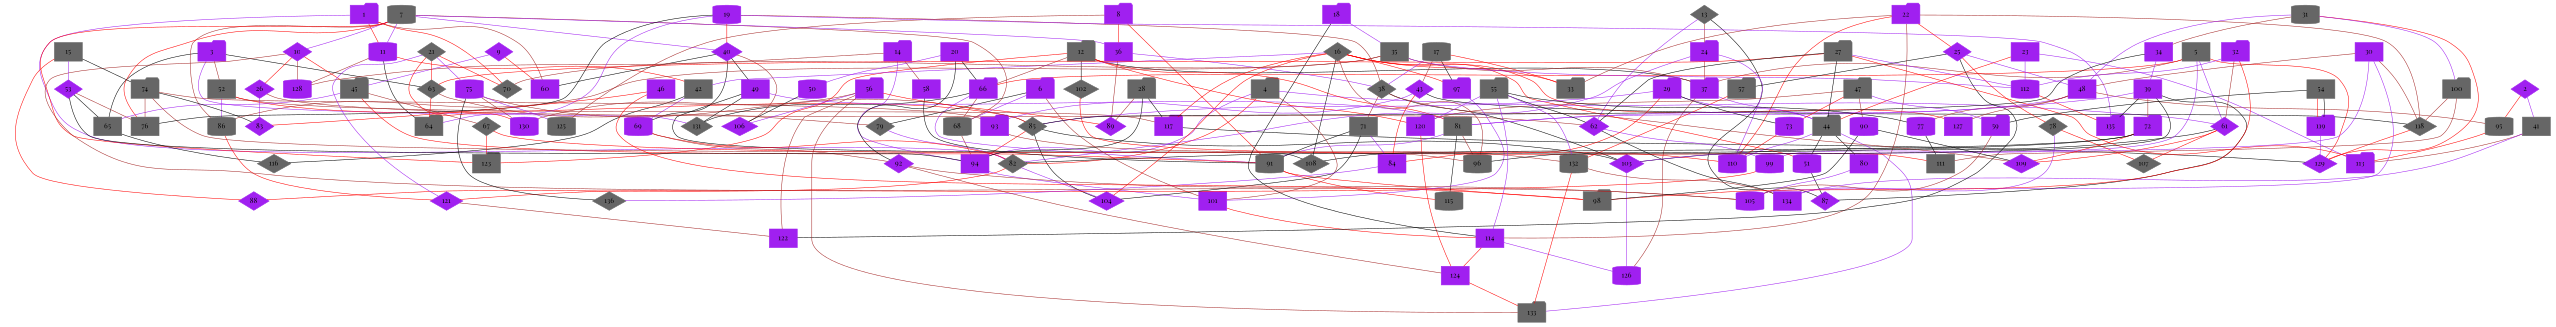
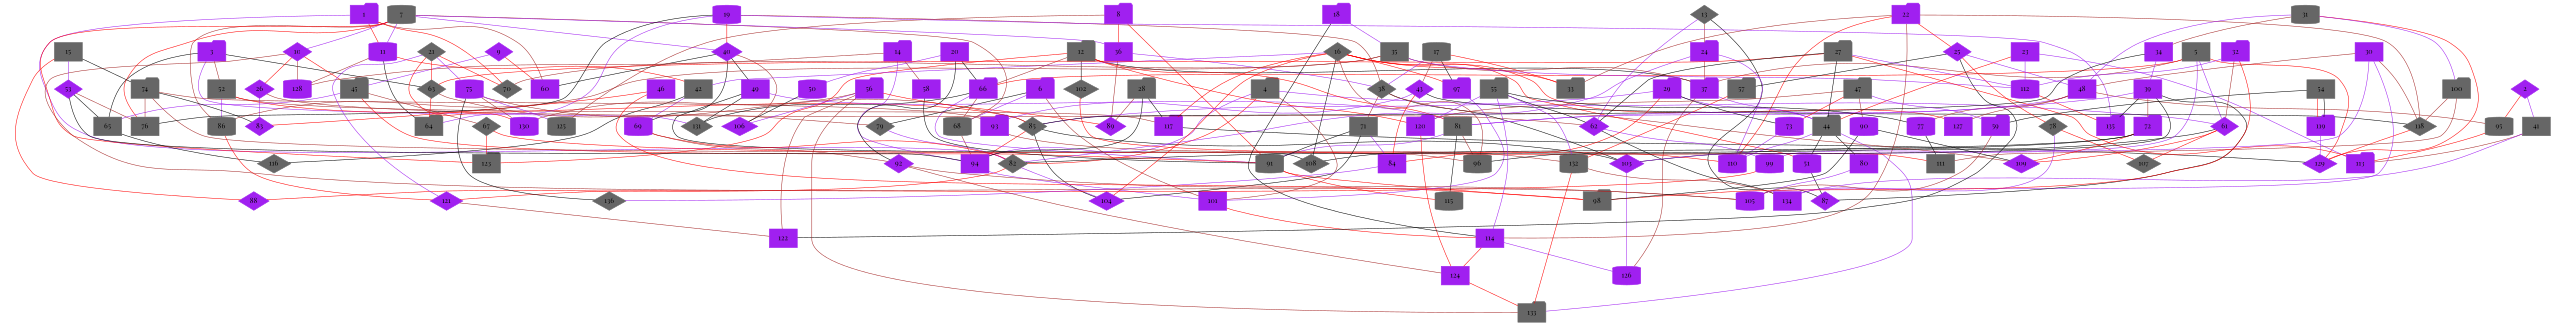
  graph {
    fontname="Playfair Display"
    node [color=purple fontname="Playfair Display" shape=diamond style=filled]
    edge [color=purple fontname="Playfair Display"]
    1 [shape=folder]
    11 [shape=cylinder]
    60 [shape=box]
    70 [color=gray40]
    82 [color=gray40]
    128 [shape=cylinder]
    42 [color=gray40 shape=box]
    64 [color=gray40 shape=folder]
    88
    104
    41 [color=gray40 shape=box]
    2
    95 [color=gray40 shape=cylinder]
    113 [shape=folder]
    134 [shape=box]
    3 [shape=folder]
    52 [color=gray40 shape=box]
    63 [color=gray40]
    65 [color=gray40 shape=box]
    131 [color=gray40]
    86 [color=gray40 shape=cylinder]
    117 [shape=folder]
    85 [color=gray40]
    79 [color=gray40]
    116 [color=gray40]
    4 [color=gray40 shape=folder]
    61
    94 [shape=box]
    101 [shape=box]
    103
    109
    107 [color=gray40]
    114 [shape=box]
    5 [color=gray40 shape=box]
    37 [shape=folder]
    66 [shape=folder]
    99 [shape=cylinder]
    129
    44 [color=gray40 shape=folder]
    126 [shape=cylinder]
    68 [color=gray40 shape=cylinder]
    91 [color=gray40 shape=cylinder]
    121
    6 [shape=folder]
    7 [color=gray40 shape=cylinder]
    10
    36 [shape=box]
    40
    76 [color=gray40 shape=box]
    123 [color=gray40 shape=folder]
    45 [color=gray40 shape=folder]
    26
    105 [shape=cylinder]
    38 [color=gray40]
    89
    49 [shape=box]
    69 [shape=cylinder]
    106
    8 [shape=folder]
    125 [color=gray40 shape=cylinder]
    98 [color=gray40 shape=folder]
    115 [color=gray40 shape=cylinder]
    9
    67 [color=gray40]
    62
    83
    12 [color=gray40 shape=folder]
    81 [color=gray40 shape=box]
    102 [color=gray40]
    120 [shape=folder]
    96 [color=gray40 shape=cylinder]
    111 [color=gray40 shape=box]
    124 [shape=box]
    13 [color=gray40]
    24 [shape=folder]
    87
    110 [shape=cylinder]
    14 [shape=folder]
    58 [shape=box]
    15 [color=gray40 shape=box]
    53
    74 [color=gray40 shape=folder]
    93 [shape=folder]
    16 [color=gray40]
    33 [color=gray40 shape=folder]
    51 [shape=cylinder]
    97 [shape=folder]
    108 [color=gray40]
    127 [shape=box]
    17 [color=gray40 shape=cylinder]
    43
    71 [color=gray40 shape=box]
    118 [color=gray40]
    84 [shape=box]
    18 [shape=folder]
    35 [color=gray40 shape=box]
    112 [shape=cylinder]
    19 [shape=cylinder]
    135 [shape=folder]
    20 [shape=box]
    50 [shape=cylinder]
    92
    21 [color=gray40]
    75 [shape=cylinder]
    130 [shape=cylinder]
    136 [color=gray40]
    122 [shape=box]
    22 [shape=folder]
    25
    48 [shape=box]
    57 [color=gray40 shape=folder]
    78 [color=gray40]
    23 [shape=box]
    80 [shape=box]
    133 [color=gray40 shape=folder]
    100 [color=gray40 shape=folder]
    77 [shape=cylinder]
    132 [color=gray40 shape=cylinder]
    27 [color=gray40 shape=folder]
    28 [color=gray40 shape=folder]
    29 [shape=folder]
    73 [shape=cylinder]
    30 [shape=box]
    31 [color=gray40 shape=cylinder]
    34 [shape=box]
    39 [shape=box]
    32 [shape=folder]
    72 [shape=folder]
    46 [shape=box]
    47 [color=gray40 shape=folder]
    59 [shape=folder]
    90 [shape=cylinder]
    54 [color=gray40 shape=box]
    119 [shape=folder]
    55 [color=gray40 shape=folder]
    56 [shape=folder]
    1 -- 11 [color=red]
    1 -- 60 [color=brown]
    1 -- 70 [color=red]
    1 -- 82
    11 -- 128 [color=brown]
    11 -- 42 [color=red]
    11 -- 64 [color=black]
    82 -- 88 [color=red]
    82 -- 104
    42 -- 116 [color=black]
    42 -- 69
    41 -- 113 [color=brown]
    41 -- 134
    2 -- 41
    2 -- 95 [color=red]
    95 -- 113 [color=red]
    3 -- 52 [color=brown]
    3 -- 63 [color=black]
    3 -- 65 [color=black]
    3 -- 131
    52 -- 86
    52 -- 117 [color=brown]
    52 -- 85 [color=red]
    63 -- 64 [color=red]
    63 -- 79 [color=brown]
    65 -- 116 [color=black]
    86 -- 121 [color=red]
    117 -- 129 [color=black]
    85 -- 104 [color=black]
    85 -- 94 [color=red]
    85 -- 103 [color=black]
    79 -- 82
    4 -- 82 [color=red]
    4 -- 61
    4 -- 94
    4 -- 101 [color=brown]
    61 -- 103 [color=black]
    61 -- 109 [color=red]
    61 -- 107 [color=red]
    94 -- 101
    101 -- 114 [color=red]
    103 -- 126
    114 -- 126
    114 -- 124 [color=red]
    5 -- 61
    5 -- 37 [color=brown]
    5 -- 66 [color=red]
    5 -- 99
    5 -- 129 [color=red]
    37 -- 44
    37 -- 126 [color=brown]
    66 -- 131 [color=black]
    66 -- 68 [color=brown]
    66 -- 91
    99 -- 121 [color=red]
    44 -- 110
    44 -- 51 [color=black]
    44 -- 80 [color=black]
    44 -- 133
    68 -- 94 [color=brown]
    91 -- 98 [color=red]
    91 -- 115 [color=red]
    121 -- 122 [color=brown]
    6 -- 79 [color=black]
    6 -- 101 [color=brown]
    6 -- 68
    7 -- 11
    7 -- 86 [color=brown]
    7 -- 68 [color=brown]
    7 -- 10
    7 -- 36
    7 -- 40
    7 -- 76 [color=red]
    7 -- 123 [color=red]
    10 -- 128 [color=brown]
    10 -- 45 [color=red]
    10 -- 26 [color=red]
    10 -- 105 [color=brown]
    36 -- 38
    36 -- 89 [color=brown]
    40 -- 60 [color=black]
    40 -- 49 [color=black]
    40 -- 69 [color=black]
    40 -- 106 [color=brown]
    45 -- 65
    45 -- 91 [color=red]
    45 -- 67 [color=brown]
    26 -- 62 [color=brown]
    26 -- 83
    38 -- 103 [color=black]
    38 -- 109 [color=brown]
    38 -- 71 [color=brown]
    49 -- 131 [color=black]
    49 -- 81
    49 -- 108 [color=black]
    69 -- 82 [color=red]
    69 -- 92 [color=brown]
    8 -- 91 [color=red]
    8 -- 36 [color=red]
    8 -- 125 [color=brown]
    9 -- 60 [color=red]
    9 -- 45
    67 -- 123 [color=red]
    67 -- 110 [color=red]
    62 -- 134 [color=black]
    62 -- 99
    12 -- 37 [color=black]
    12 -- 66 [color=brown]
    12 -- 123 [color=red]
    12 -- 81 [color=red]
    12 -- 102 [color=black]
    12 -- 120 [color=red]
    81 -- 91
    81 -- 115 [color=black]
    81 -- 96 [color=brown]
    102 -- 111 [color=red]
    120 -- 124 [color=red]
    124 -- 133 [color=red]
    13 -- 62
    13 -- 24 [color=brown]
    13 -- 87 [color=black]
    24 -- 82
    24 -- 37 [color=brown]
    24 -- 110
    14 -- 128 [color=brown]
    14 -- 94
    14 -- 58 [color=brown]
    58 -- 91 [color=black]
    15 -- 88 [color=red]
    15 -- 53
    15 -- 74 [color=black]
    53 -- 65 [color=black]
    53 -- 94 [color=black]
    53 -- 76 [color=brown]
    74 -- 76 [color=brown]
    74 -- 83 [color=black]
    74 -- 96 [color=brown]
    74 -- 93 [color=brown]
    93 -- 132 [color=brown]
    16 -- 42
    16 -- 104 [color=red]
    16 -- 117 [color=red]
    16 -- 96 [color=brown]
    16 -- 33 [color=red]
    16 -- 51 [color=red]
    16 -- 97 [color=red]
    16 -- 108 [color=black]
    16 -- 127 [color=red]
    51 -- 87 [color=black]
    97 -- 101
    17 -- 38
    17 -- 33 [color=red]
    17 -- 97 [color=black]
    17 -- 43 [color=brown]
    43 -- 93
    43 -- 118 [color=black]
    43 -- 84 [color=red]
    71 -- 104 [color=black]
    71 -- 91 [color=black]
    71 -- 84
    118 -- 129 [color=red]
    84 -- 136
    18 -- 114 [color=black]
    18 -- 35
    35 -- 70 [color=brown]
    35 -- 86 [color=brown]
    35 -- 37 [color=brown]
    35 -- 112
    112 -- 135 [color=red]
    19 -- 64
    19 -- 40 [color=red]
    19 -- 76 [color=black]
    19 -- 38 [color=brown]
    19 -- 135
    20 -- 66 [color=black]
    20 -- 50
    20 -- 92 [color=black]
    50 -- 106 [color=black]
    92 -- 105 [color=brown]
    92 -- 124 [color=brown]
    21 -- 70 [color=red]
    21 -- 63 [color=red]
    21 -- 121
    21 -- 75
    21 -- 130 [color=red]
    75 -- 85 [color=brown]
    75 -- 125
    75 -- 130 [color=brown]
    75 -- 136 [color=black]
    22 -- 114 [color=brown]
    22 -- 110 [color=red]
    22 -- 33 [color=brown]
    22 -- 118 [color=brown]
    22 -- 25 [color=red]
    25 -- 122 [color=black]
    25 -- 48
    25 -- 57 [color=black]
    25 -- 78 [color=red]
    48 -- 95 [color=brown]
    48 -- 81
    48 -- 127 [color=brown]
    48 -- 77 [color=brown]
    57 -- 132 [color=red]
    78 -- 134
    78 -- 107 [color=red]
    23 -- 113
    23 -- 44 [color=red]
    23 -- 112
    80 -- 105
    100 -- 111 [color=brown]
    100 -- 118 [color=brown]
    77 -- 111 [color=black]
    132 -- 134 [color=brown]
    132 -- 133 [color=red]
    27 -- 113 [color=red]
    27 -- 63 [color=red]
    27 -- 44 [color=black]
    27 -- 62 [color=black]
    27 -- 112
    28 -- 117 [color=black]
    28 -- 94 [color=black]
    28 -- 89 [color=brown]
    29 -- 85
    29 -- 44
    29 -- 84 [color=red]
    29 -- 73 [color=black]
-   73 -- 110 [color=red]
+   73 -- 110
    30 -- 103
    30 -- 105
    30 -- 118 [color=brown]
    30 -- 48 [color=brown]
    31 -- 129 [color=red]
    31 -- 48
    31 -- 100
    31 -- 34 [color=brown]
    34 -- 85 [color=black]
    34 -- 39
    39 -- 81
    39 -- 96 [color=black]
    39 -- 87 [color=black]
    39 -- 135 [color=black]
    39 -- 72 [color=brown]
    32 -- 61 [color=brown]
    32 -- 98 [color=red]
    32 -- 112
    72 -- 82 [color=black]
    72 -- 109 [color=red]
    72 -- 108 [color=black]
    46 -- 98 [color=red]
    46 -- 83 [color=red]
    47 -- 120 [color=brown]
    47 -- 73 [color=red]
    47 -- 59
    47 -- 90 [color=brown]
    59 -- 105 [color=brown]
    90 -- 109 [color=black]
    90 -- 98 [color=black]
    54 -- 59 [color=black]
    54 -- 119 [color=red]
    54 -- 119 [color=black]
    119 -- 129
    55 -- 114
    55 -- 62 [color=black]
    55 -- 120
    55 -- 77 [color=black]
    55 -- 132
    56 -- 89 [color=red]
    56 -- 106
    56 -- 130 [color=brown]
    56 -- 122 [color=brown]
    56 -- 133 [color=brown]
  }
